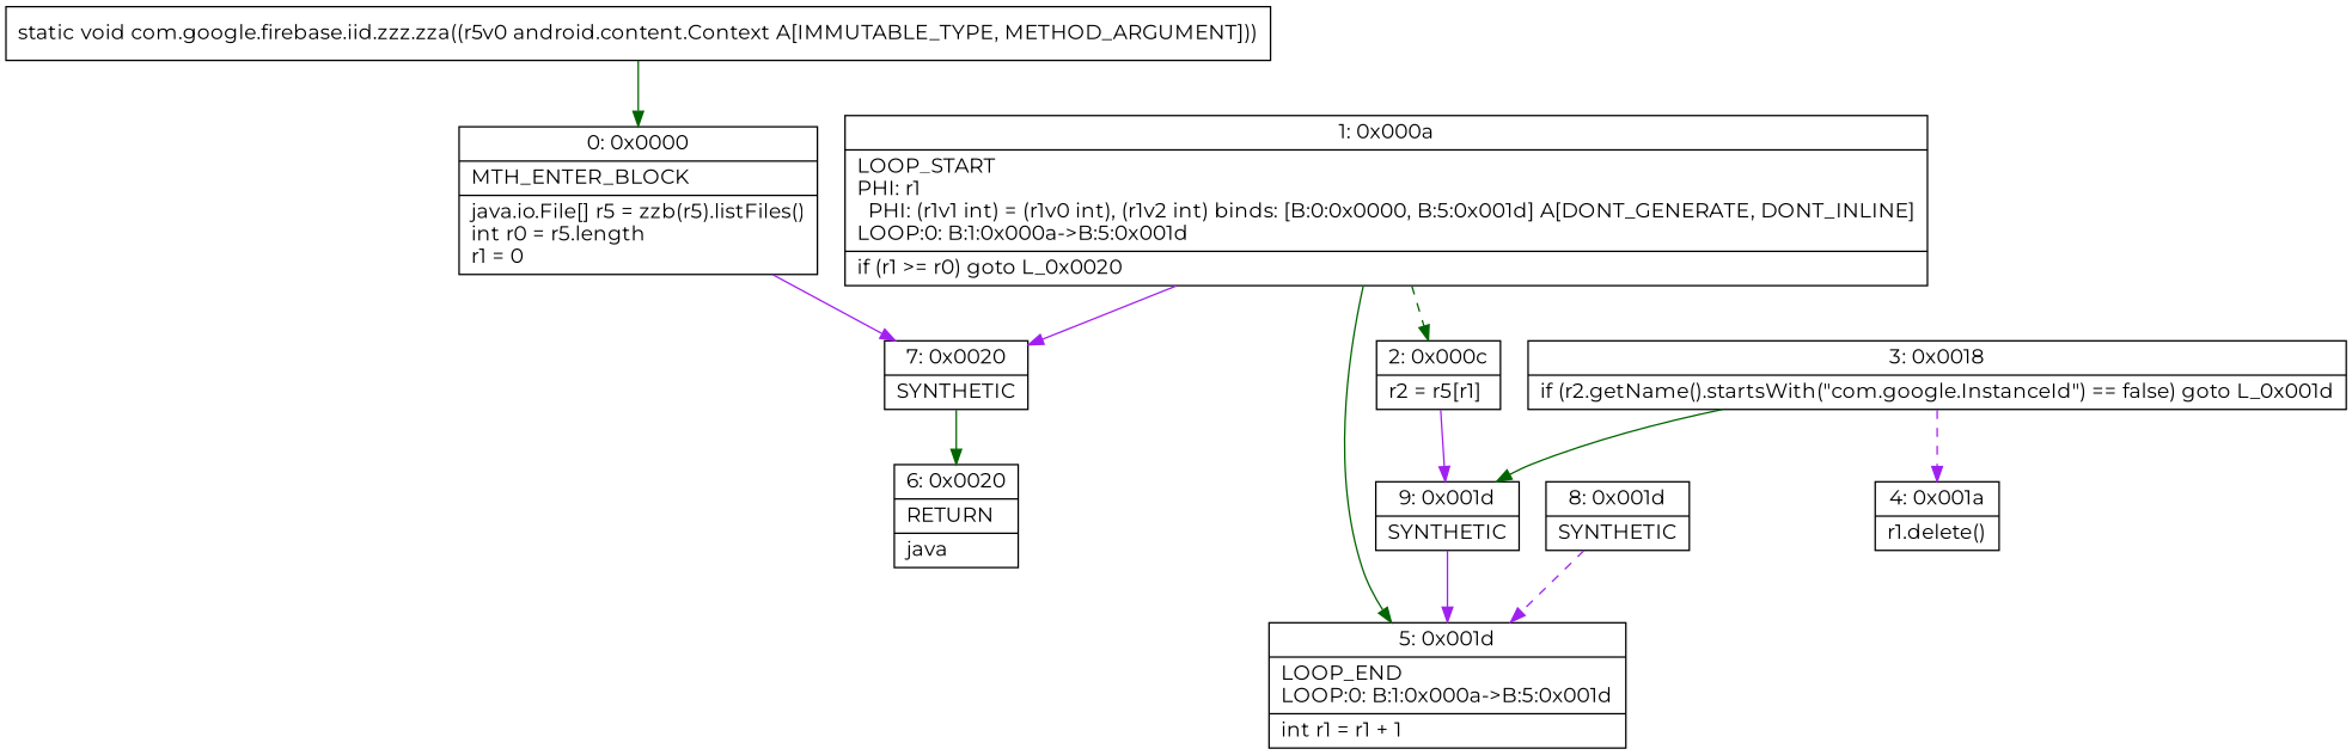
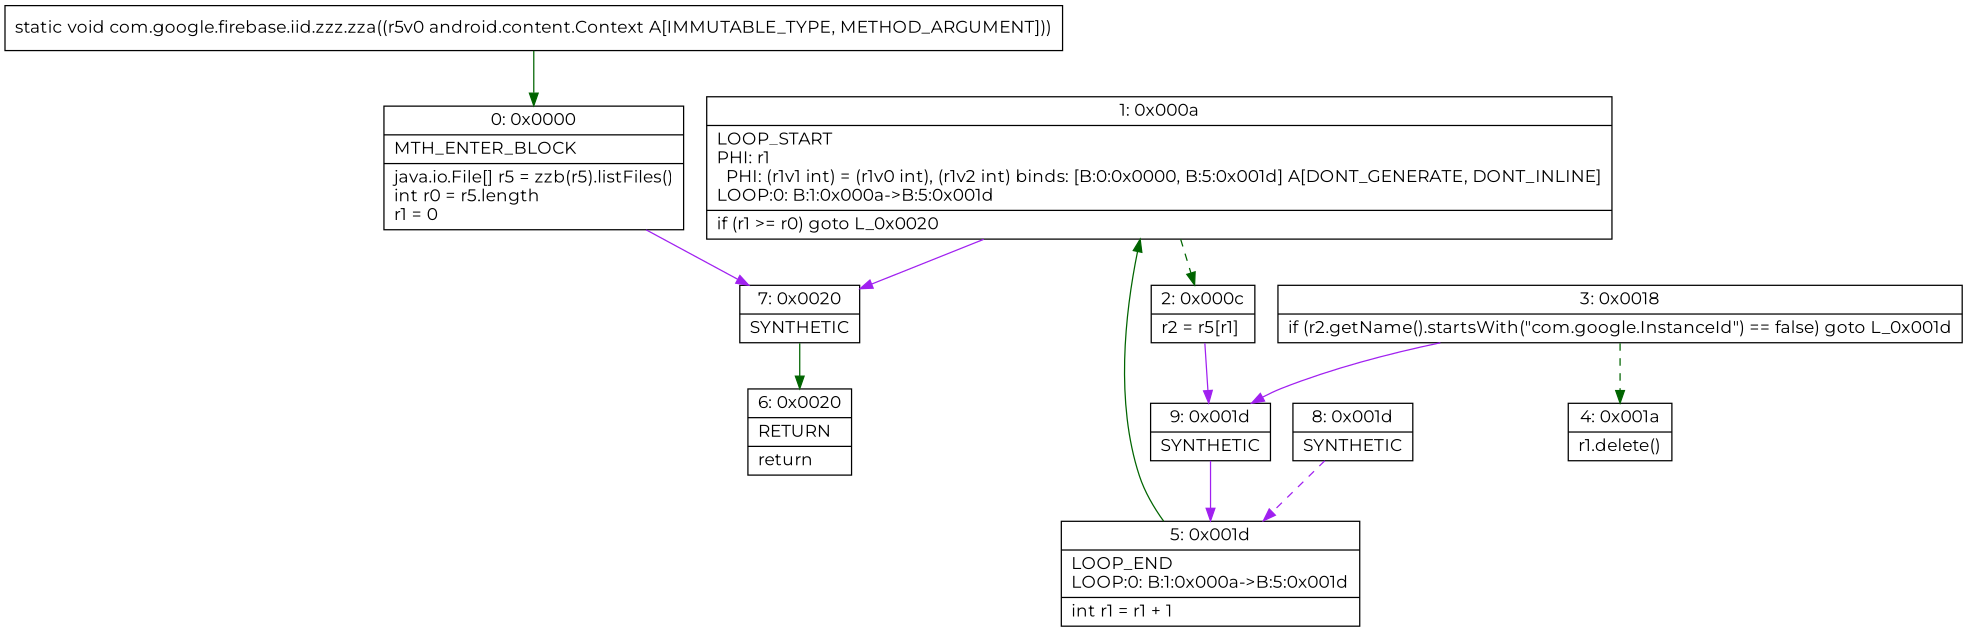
  digraph {
    fontname=Montserrat
    node [fontname=Montserrat shape=record]
    edge [color=purple fontname=Montserrat]
    n1 [label="{0\:\ 0x0000|MTH_ENTER_BLOCK\l|java.io.File[] r5 = zzb(r5).listFiles()\lint r0 = r5.length\lr1 = 0\l}"]
    n2 [label="{7\:\ 0x0020|SYNTHETIC\l}"]
    n3 [label="{1\:\ 0x000a|LOOP_START\lPHI: r1 \l  PHI: (r1v1 int) = (r1v0 int), (r1v2 int) binds: [B:0:0x0000, B:5:0x001d] A[DONT_GENERATE, DONT_INLINE]\lLOOP:0: B:1:0x000a\-\>B:5:0x001d\l|if (r1 \>= r0) goto L_0x0020\l}"]
    n4 [label="{2\:\ 0x000c|r2 = r5[r1]\l}"]
    n5 [label="{9\:\ 0x001d|SYNTHETIC\l}"]
-   n6 [label="{6\:\ 0x0020|RETURN\l|java\l}"]
+   n6 [label="{6\:\ 0x0020|RETURN\l|return\l}"]
    n7 [label="{3\:\ 0x0018|if (r2.getName().startsWith(\"com.google.InstanceId\") == false) goto L_0x001d\l}"]
    n8 [label="{4\:\ 0x001a|r1.delete()\l}"]
    n9 [label="{5\:\ 0x001d|LOOP_END\lLOOP:0: B:1:0x000a\-\>B:5:0x001d\l|int r1 = r1 + 1\l}"]
    n10 [label="{8\:\ 0x001d|SYNTHETIC\l}"]
    n11 [label="{static void com.google.firebase.iid.zzz.zza((r5v0 android.content.Context A[IMMUTABLE_TYPE, METHOD_ARGUMENT])) }"]
    n1 -> n2
    n2 -> n6 [color=darkgreen]
    n3 -> n2
    n3 -> n4 [color=darkgreen style=dashed]
    n4 -> n5
    n5 -> n9
-   n7 -> n5 [color=darkgreen]
-   n7 -> n8 [style=dashed]
-   n3 -> n9 [color=darkgreen]
+   n7 -> n5
+   n7 -> n8 [color=darkgreen style=dashed]
+   n9 -> n3 [color=darkgreen]
    n10 -> n9 [style=dashed]
    n11 -> n1 [color=darkgreen]
  }
